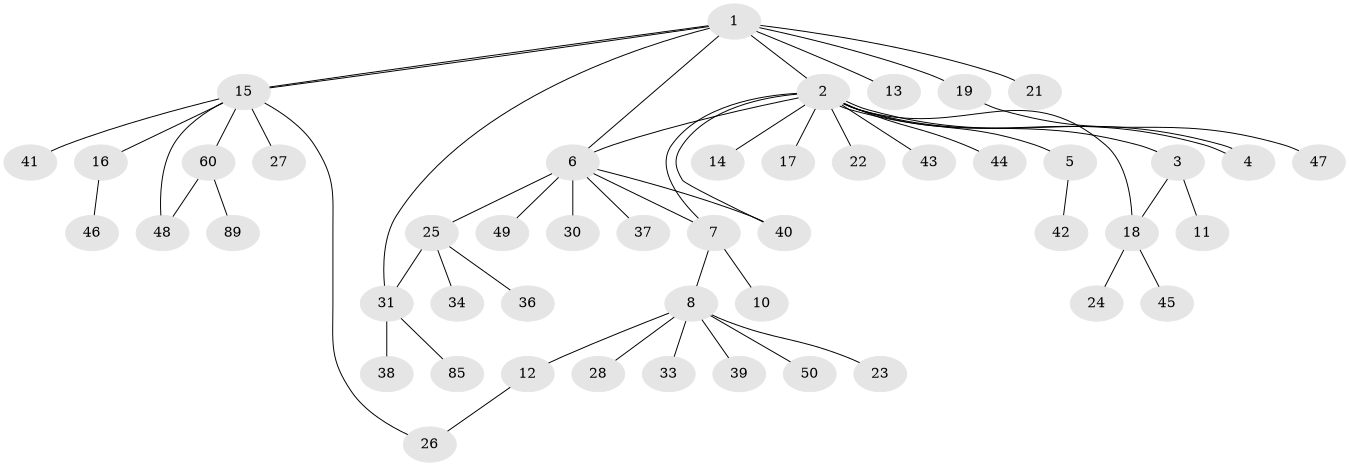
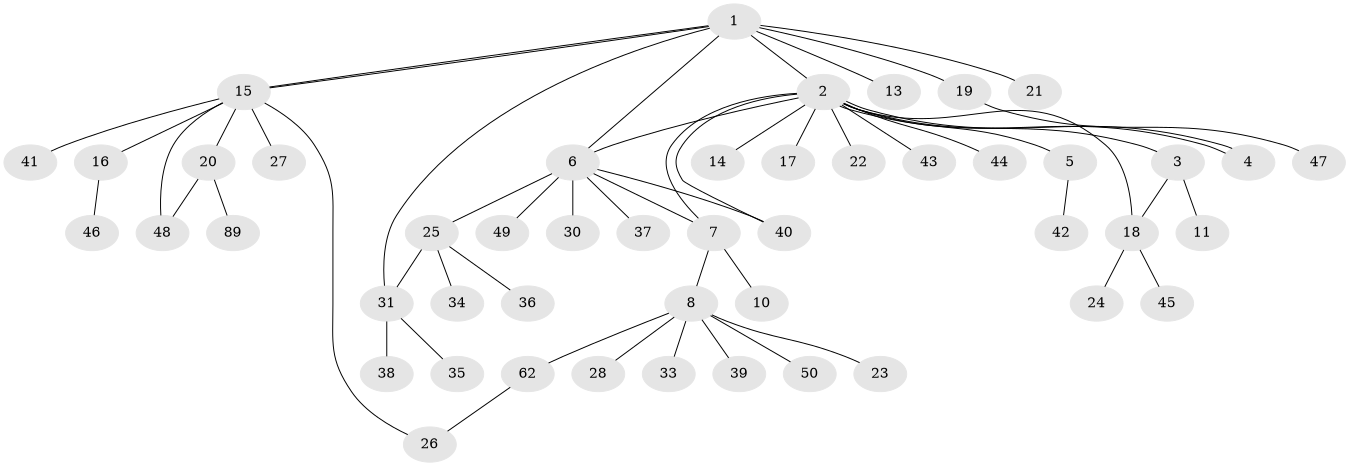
  graph {
    node [color=gray90 style=filled]
    1
    2
    6
    13
    15
    19
    21
    31
    3
    4
    5
    7
    14
    17
    18
    22
    40
    43
    44
    25
    30
    37
    49
    26
    16
-   20 [label=60]
+   20
    27
    41
    48
    47
-   35 [label=85]
+   35
    38
    11
    42
    8
    10
    24
    45
    34
    36
-   12
+   12 [label=62]
    23
    28
    33
    39
    50
    46
    n48 [label=89]
    1 -- 2
    1 -- 6
    1 -- 13
    1 -- 15
    1 -- 15
    1 -- 19
    1 -- 21
    1 -- 31
    2 -- 6
    2 -- 3
    2 -- 4
    2 -- 4
    2 -- 5
    2 -- 7
    2 -- 14
    2 -- 17
    2 -- 18
    2 -- 22
    2 -- 40
    2 -- 43
    2 -- 44
    6 -- 7
    6 -- 40
    6 -- 25
    6 -- 30
    6 -- 37
    6 -- 49
    15 -- 26
    15 -- 16
    15 -- 20
    15 -- 27
    15 -- 41
    15 -- 48
    19 -- 47
    31 -- 35
    31 -- 38
    3 -- 18
    3 -- 11
    5 -- 42
    7 -- 8
    7 -- 10
    18 -- 24
    18 -- 45
    25 -- 31
    25 -- 34
    25 -- 36
    16 -- 46
    20 -- 48
    20 -- n48
    8 -- 12
    8 -- 23
    8 -- 28
    8 -- 33
    8 -- 39
    8 -- 50
    12 -- 26
  }
